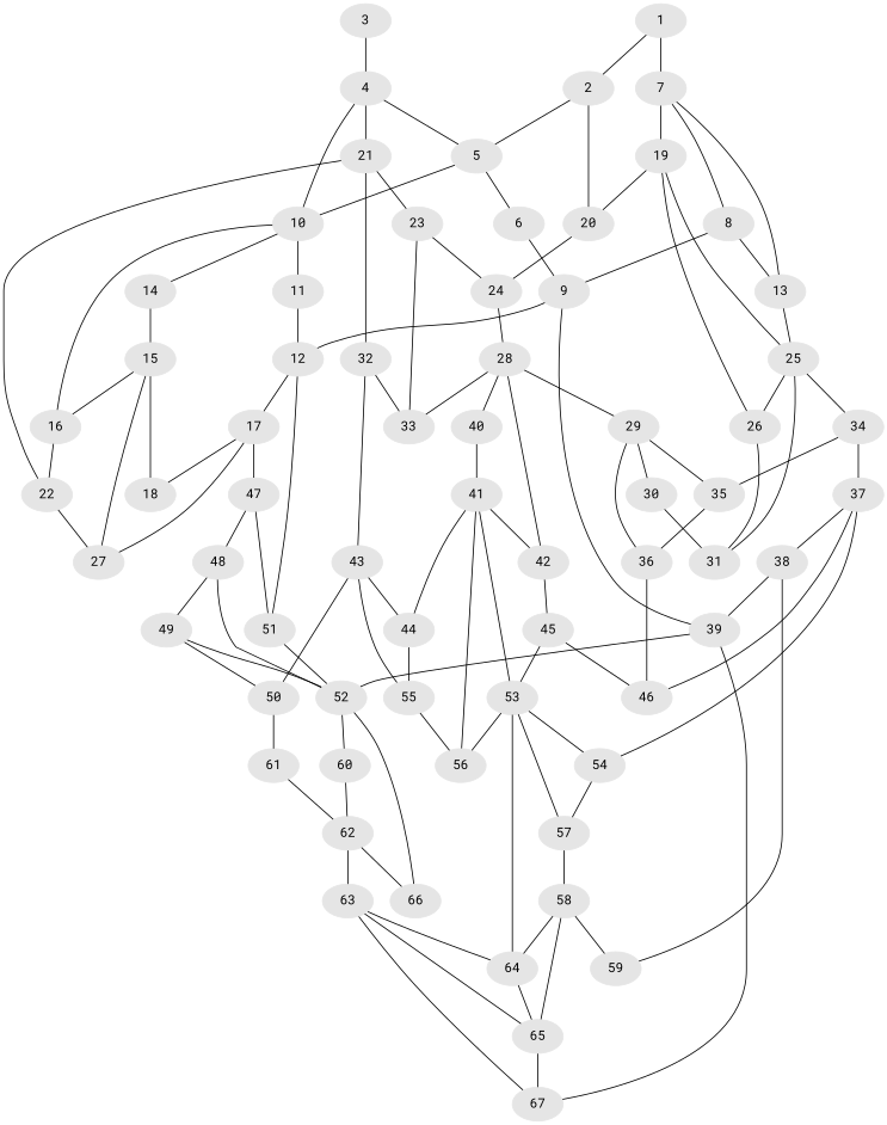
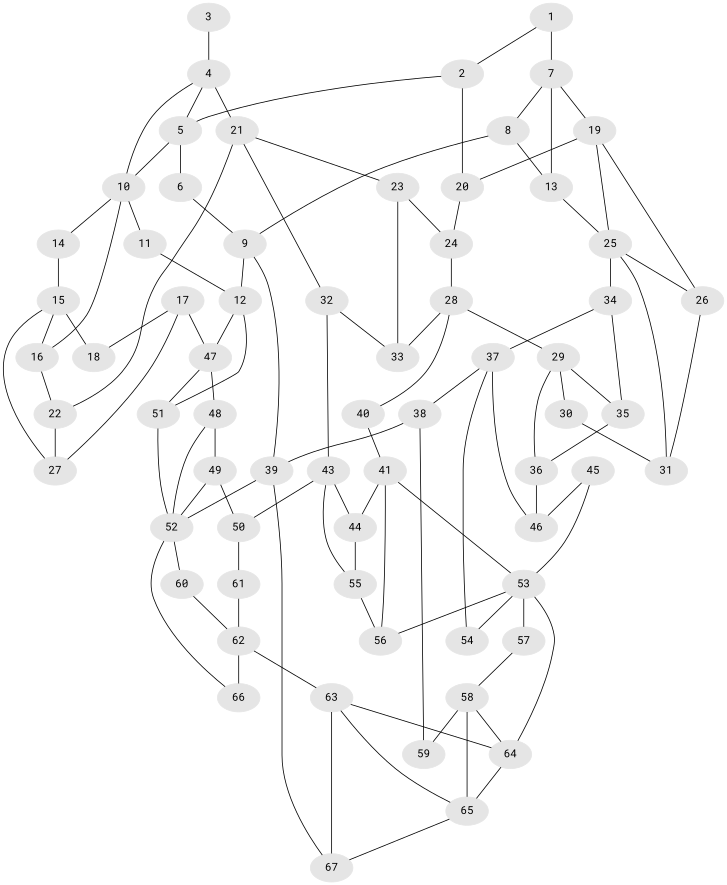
  graph {
    fontname="Roboto Mono"
    node [color=gray90 fontname="Roboto Mono" style=filled]
    edge [fontname="Roboto Mono" weight=1.0]
    1
    2
    7
    20
    5
    8
    13
    19
    3
    4
    24
    10
    21
    6
    11
    14
    16
    22
    23
    32
    9
    12
    39
    25
    26
    17
    51
    52
    67
    15
    18
    27
    47
    31
    34
    48
    28
    33
    43
    29
    40
-   42
    35
    37
    30
    36
    41
    45
    46
    44
    50
    55
    38
    54
    59
    57
    60
    66
    56
    53
    61
    64
    49
    62
    58
    65
    63
    1 -- 2
    1 -- 7 [weight=2.0]
    2 -- 20
    2 -- 5
    7 -- 8
    7 -- 13
    7 -- 19 [weight=2.0]
    20 -- 24
    5 -- 10
    5 -- 6
    8 -- 13
    8 -- 9
    13 -- 25
    19 -- 20
    19 -- 25
    19 -- 26
    3 -- 4 [weight=2.0]
    4 -- 5
    4 -- 10
    4 -- 21 [weight=2.0]
    24 -- 28
    10 -- 11 [weight=2.0]
    10 -- 14
    10 -- 16
    21 -- 22
    21 -- 23
    21 -- 32
    6 -- 9
    11 -- 12
    14 -- 15 [weight=2.0]
    16 -- 22
    22 -- 27
    23 -- 24
    23 -- 33
    32 -- 33
    32 -- 43
    9 -- 12
    9 -- 39
-   12 -- 17
+   12 -- 47
    12 -- 51
    39 -- 52
    39 -- 67
    25 -- 26
    25 -- 31
    25 -- 34 [weight=2.0]
    26 -- 31
    17 -- 18
    17 -- 27
    17 -- 47 [weight=2.0]
    51 -- 52 [weight=2.0]
    52 -- 60
    52 -- 66
    15 -- 16
    15 -- 18 [weight=2.0]
    15 -- 27
    47 -- 51
    47 -- 48 [weight=3.0]
    34 -- 35 [weight=2.0]
    34 -- 37 [weight=2.0]
    48 -- 52
    48 -- 49 [weight=2.0]
    28 -- 33
    28 -- 29 [weight=2.0]
    28 -- 40
-   28 -- 42
    43 -- 44
    43 -- 50 [weight=2.0]
    43 -- 55
    29 -- 35
    29 -- 30 [weight=2.0]
    29 -- 36
    40 -- 41 [weight=2.0]
-   42 -- 45
    35 -- 36
    37 -- 46
    37 -- 38
    37 -- 54
    30 -- 31
    36 -- 46
-   41 -- 42
    41 -- 44
    41 -- 56
    41 -- 53
    45 -- 46
    45 -- 53
    44 -- 55
    50 -- 61 [weight=2.0]
    55 -- 56
    38 -- 39
    38 -- 59
-   54 -- 57
    57 -- 58
    60 -- 62
    53 -- 54
    53 -- 57
    53 -- 56
    53 -- 64 [weight=2.0]
    61 -- 62
    64 -- 65
    49 -- 52
    49 -- 50
    62 -- 66 [weight=2.0]
    62 -- 63 [weight=2.0]
    58 -- 59 [weight=2.0]
    58 -- 64
    58 -- 65 [weight=2.0]
    65 -- 67
    63 -- 67
    63 -- 64
    63 -- 65
  }
